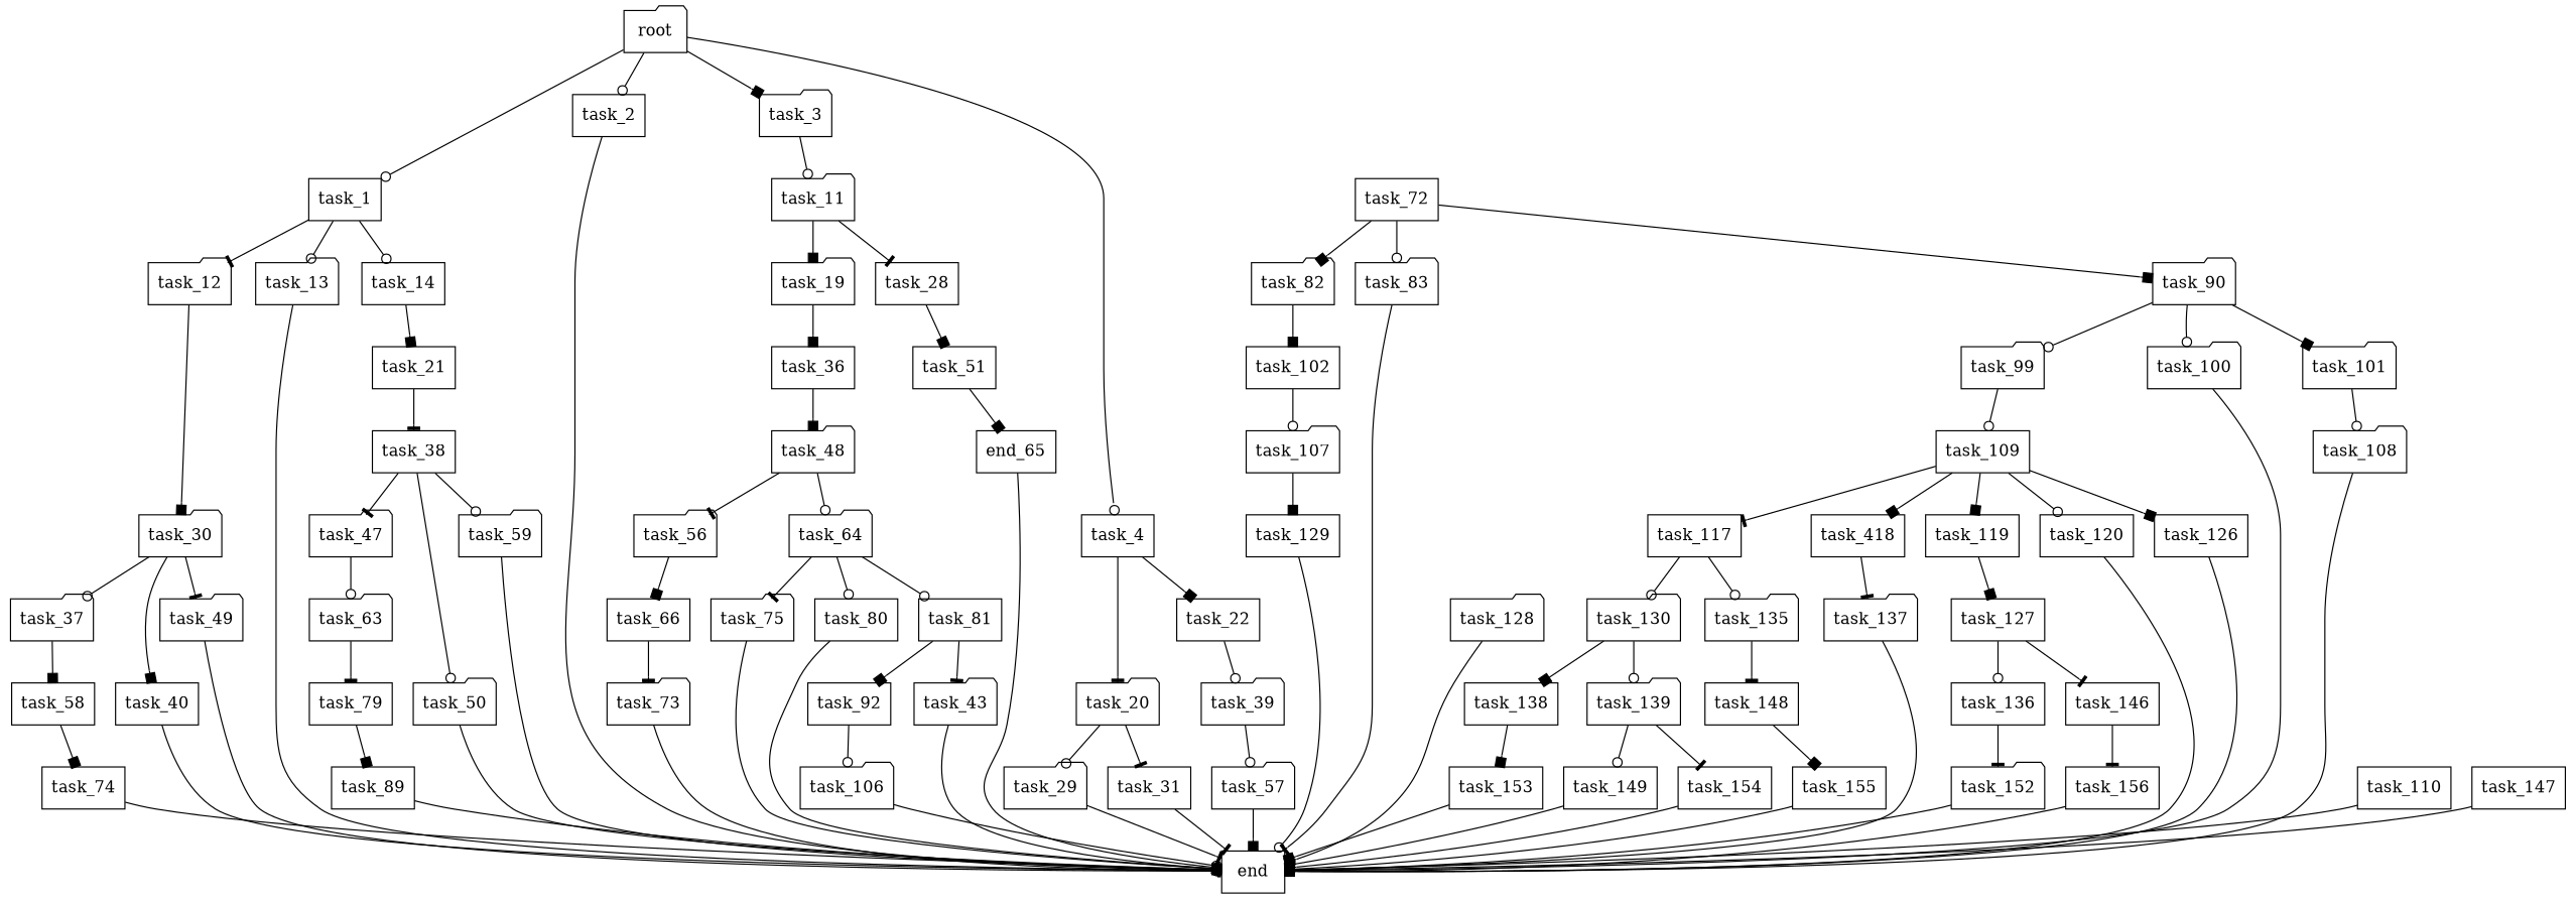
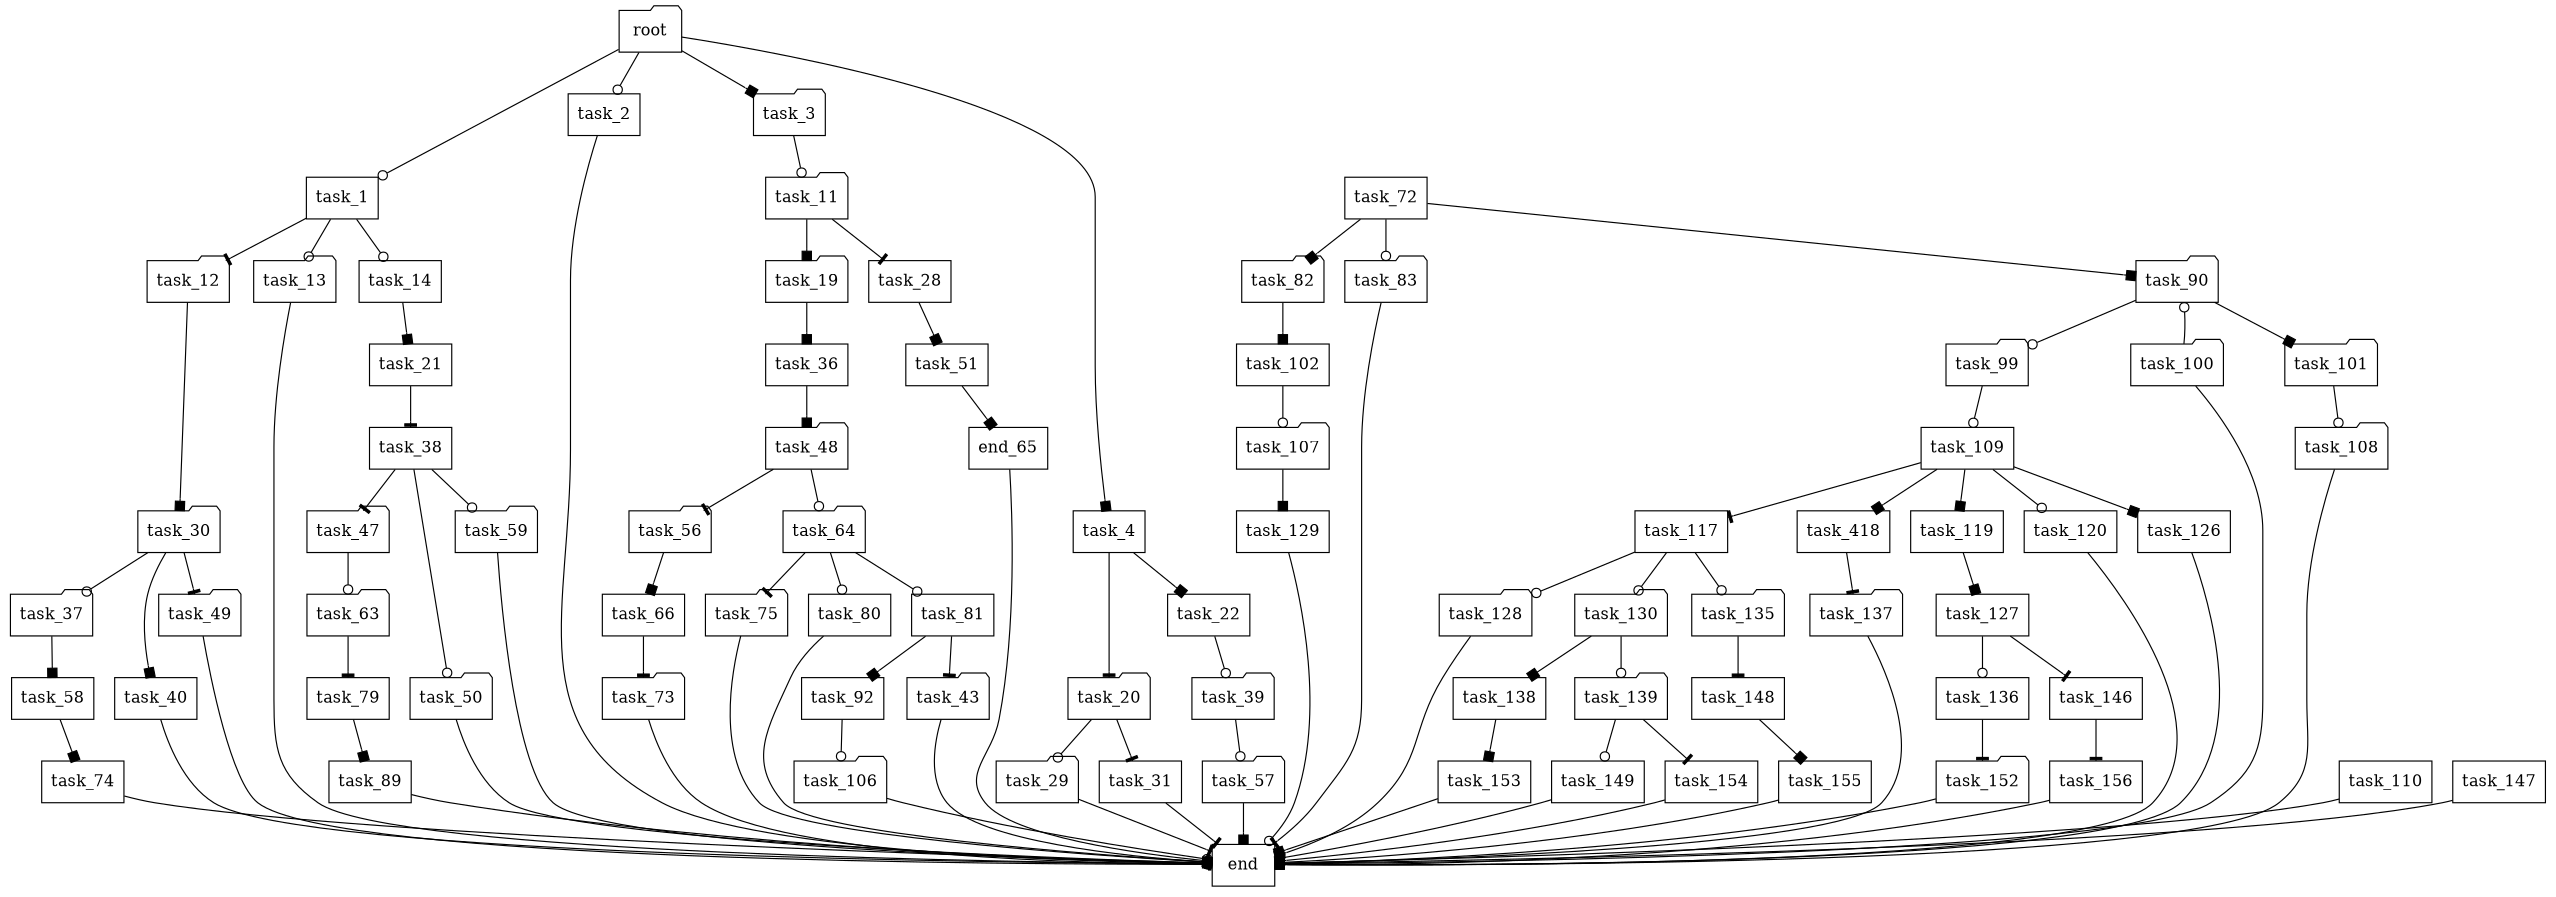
  digraph {
    fontname="DejaVu Serif"
    node [fontname="DejaVu Serif" shape=box]
    edge [arrowhead=box fontname="DejaVu Serif"]
    root [shape=folder]
    task_1
    task_2
    task_3 [shape=folder]
    task_4
    task_12 [shape=folder]
    task_13 [shape=folder]
    task_14
    end
    task_11 [shape=folder]
    task_20 [shape=folder]
    task_22
    task_30 [shape=folder]
    task_21
    task_19 [shape=folder]
    task_28
    task_29 [shape=folder]
    task_31
    task_39 [shape=folder]
    task_37 [shape=folder]
    task_40
    task_49 [shape=folder]
    task_38
    task_36
    task_51
    task_57 [shape=folder]
    task_48 [shape=folder]
    n28 [label=end_65]
    task_58
    task_47 [shape=folder]
    task_50 [shape=folder]
    task_59 [shape=folder]
    task_56 [shape=folder]
    task_64 [shape=folder]
    task_63 [shape=folder]
    task_74
    task_66
    task_75 [shape=folder]
    task_80
    task_81
    task_82 [shape=folder]
    task_72
    task_83 [shape=folder]
    task_90 [shape=folder]
    task_79
    task_89
    task_73 [shape=folder]
    task_92
    n49 [label=task_43 shape=folder]
    task_102
    task_99 [shape=folder]
    task_100 [shape=folder]
    task_101 [shape=folder]
    task_106 [shape=folder]
    task_107 [shape=folder]
    task_109
    task_108 [shape=folder]
    task_110
    task_129
    task_117
    n61 [label=task_418]
    task_119
    task_120
    task_126
    task_128 [shape=folder]
    task_130 [shape=folder]
    task_135 [shape=folder]
    task_137 [shape=folder]
    task_127
    task_138
    task_139 [shape=folder]
    task_148
    task_136
    task_146
    task_153
    task_149
    task_154
    task_155
    task_152 [shape=folder]
    task_156
    task_147
    root -> task_1 [arrowhead=odot]
    root -> task_2 [arrowhead=odot]
    root -> task_3
-   root -> task_4 [arrowhead=odot]
+   root -> task_4
    task_1 -> task_12 [arrowhead=tee]
    task_1 -> task_13 [arrowhead=odot]
    task_1 -> task_14 [arrowhead=odot]
    task_2 -> end [arrowhead=odot]
    task_3 -> task_11 [arrowhead=odot]
    task_4 -> task_20 [arrowhead=tee]
    task_4 -> task_22
    task_12 -> task_30
    task_13 -> end [arrowhead=odot]
    task_14 -> task_21
    task_11 -> task_19
    task_11 -> task_28 [arrowhead=tee]
    task_20 -> task_29 [arrowhead=odot]
    task_20 -> task_31 [arrowhead=tee]
    task_22 -> task_39 [arrowhead=odot]
    task_30 -> task_37 [arrowhead=odot]
    task_30 -> task_40
    task_30 -> task_49 [arrowhead=tee]
    task_21 -> task_38 [arrowhead=tee]
    task_19 -> task_36
    task_28 -> task_51
    task_29 -> end [arrowhead=tee]
    task_31 -> end [arrowhead=tee]
    task_39 -> task_57 [arrowhead=odot]
    task_37 -> task_58
    task_40 -> end [arrowhead=odot]
    task_49 -> end [arrowhead=odot]
    task_38 -> task_47 [arrowhead=tee]
    task_38 -> task_50 [arrowhead=odot]
    task_38 -> task_59 [arrowhead=odot]
    task_36 -> task_48
    task_51 -> n28
    task_57 -> end
    task_48 -> task_56 [arrowhead=tee]
    task_48 -> task_64 [arrowhead=odot]
    n28 -> end [arrowhead=odot]
    task_58 -> task_74
    task_47 -> task_63 [arrowhead=odot]
    task_50 -> end [arrowhead=odot]
    task_59 -> end [arrowhead=tee]
    task_56 -> task_66
    task_64 -> task_75 [arrowhead=tee]
    task_64 -> task_80 [arrowhead=odot]
    task_64 -> task_81 [arrowhead=odot]
    task_63 -> task_79 [arrowhead=tee]
    task_74 -> end [arrowhead=tee]
    task_66 -> task_73 [arrowhead=tee]
    task_75 -> end
    task_80 -> end
    task_81 -> task_92
    task_81 -> n49 [arrowhead=tee]
    task_82 -> task_102
    task_72 -> task_82
    task_72 -> task_83 [arrowhead=odot]
    task_72 -> task_90
    task_83 -> end [arrowhead=tee]
    task_90 -> task_99 [arrowhead=odot]
-   task_90 -> task_100 [arrowhead=odot]
+   task_100 -> task_90 [arrowhead=odot]
    task_90 -> task_101
    task_79 -> task_89
    task_89 -> end
    task_73 -> end [arrowhead=tee]
    task_92 -> task_106 [arrowhead=odot]
    n49 -> end
    task_102 -> task_107 [arrowhead=odot]
    task_99 -> task_109 [arrowhead=odot]
    task_100 -> end
    task_101 -> task_108 [arrowhead=odot]
    task_106 -> end [arrowhead=odot]
    task_107 -> task_129
    task_109 -> task_117 [arrowhead=tee]
    task_109 -> n61
    task_109 -> task_119
    task_109 -> task_120 [arrowhead=odot]
    task_109 -> task_126
    task_108 -> end
    task_110 -> end [arrowhead=odot]
    task_129 -> end [arrowhead=odot]
+   task_117 -> task_128 [arrowhead=odot]
    task_117 -> task_130 [arrowhead=odot]
    task_117 -> task_135 [arrowhead=odot]
    n61 -> task_137 [arrowhead=tee]
    task_119 -> task_127
    task_120 -> end
    task_126 -> end [arrowhead=odot]
    task_128 -> end
    task_130 -> task_138
    task_130 -> task_139 [arrowhead=odot]
    task_135 -> task_148 [arrowhead=tee]
    task_137 -> end
    task_127 -> task_136 [arrowhead=odot]
    task_127 -> task_146 [arrowhead=tee]
    task_138 -> task_153
    task_139 -> task_149 [arrowhead=odot]
    task_139 -> task_154 [arrowhead=tee]
    task_148 -> task_155
    task_136 -> task_152 [arrowhead=tee]
    task_146 -> task_156 [arrowhead=tee]
    task_153 -> end
    task_149 -> end [arrowhead=tee]
    task_154 -> end
    task_155 -> end [arrowhead=tee]
    task_152 -> end
    task_156 -> end
    task_147 -> end
  }
